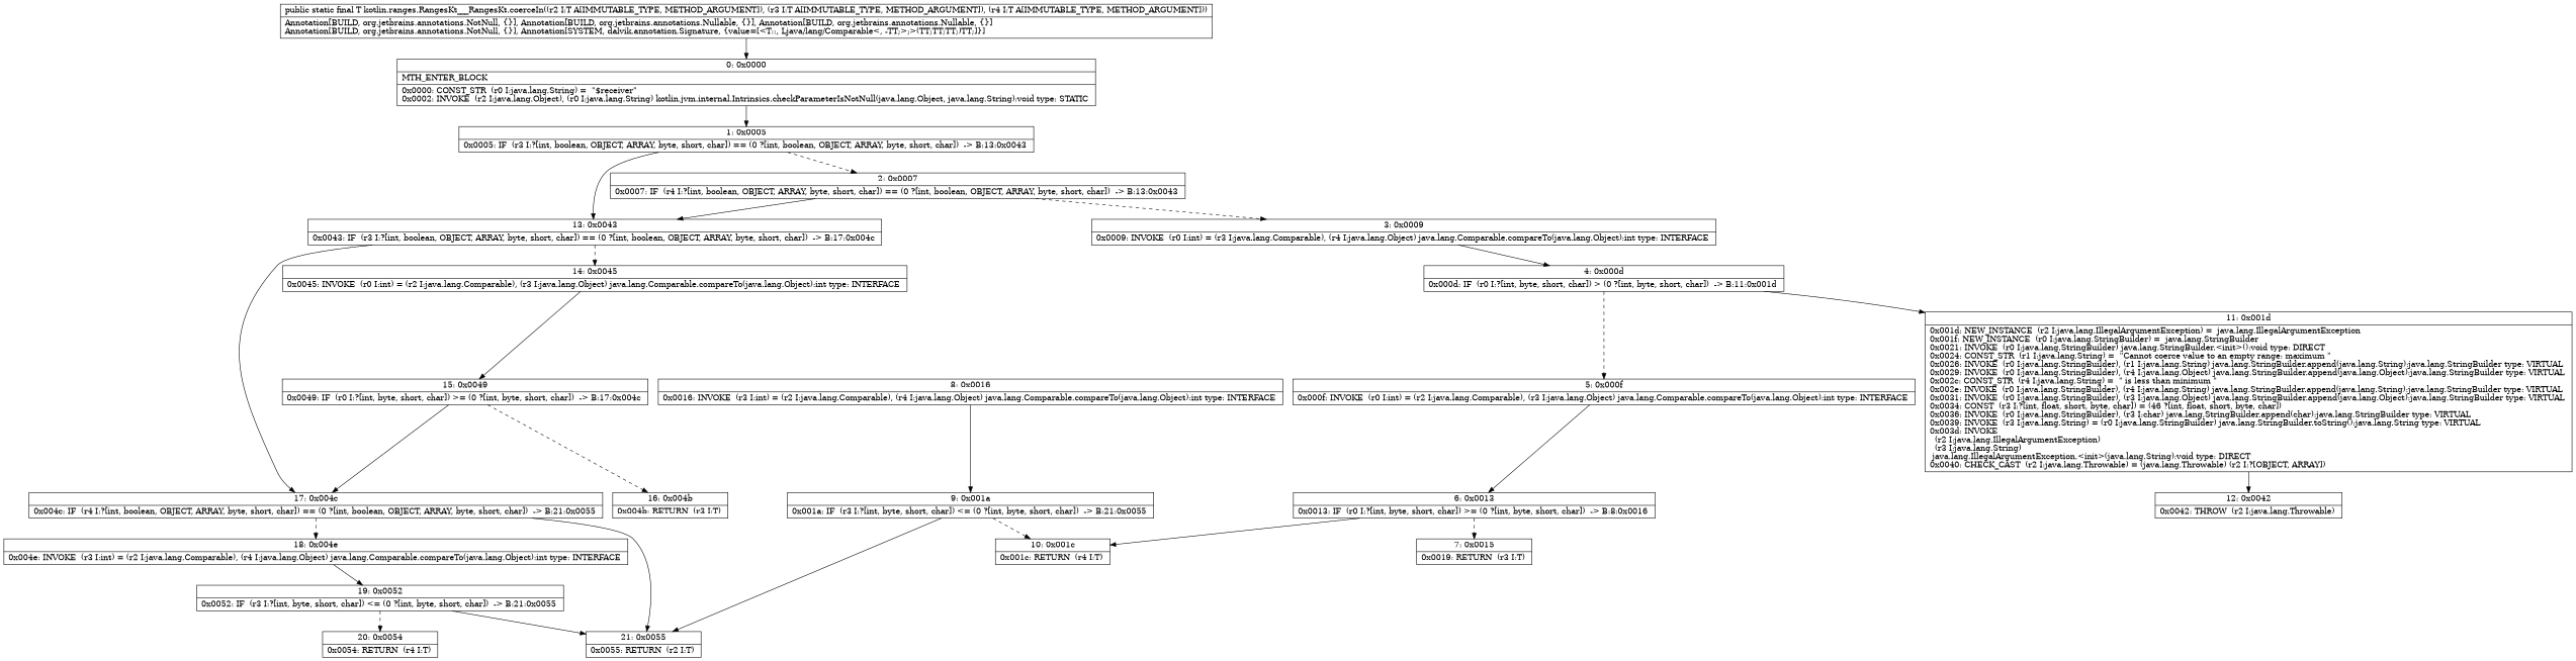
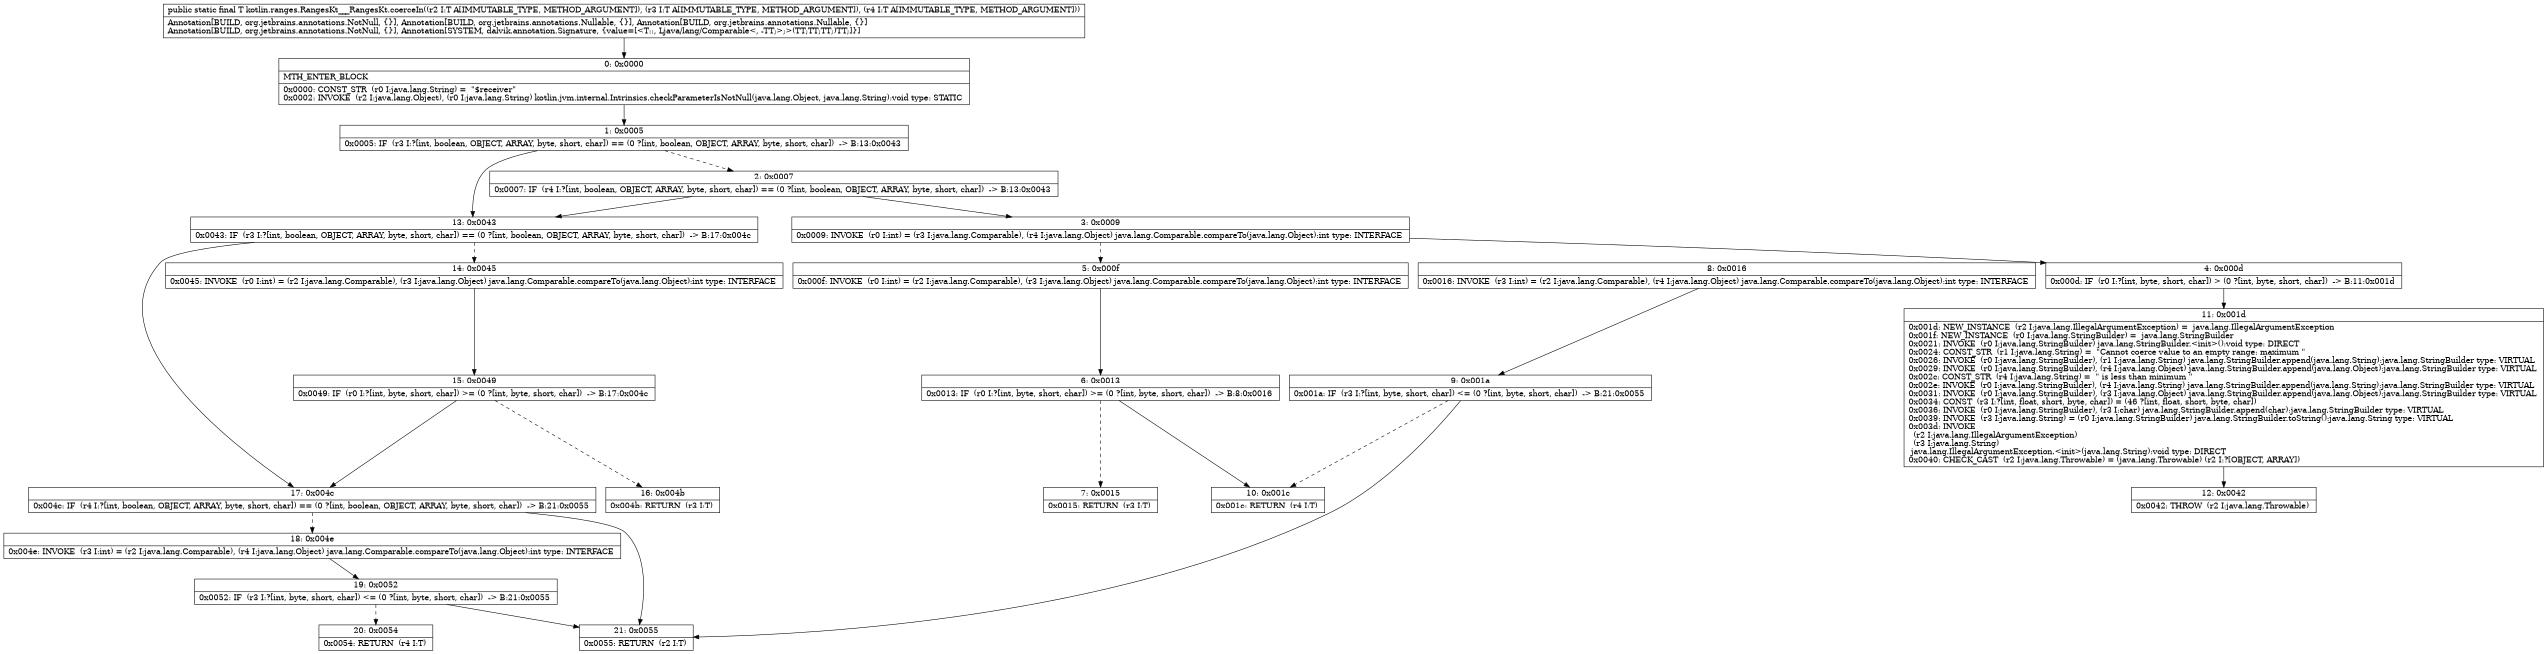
  digraph {
    node [shape=record]
    n1 [label="{0\:\ 0x0000|MTH_ENTER_BLOCK\l|0x0000: CONST_STR  (r0 I:java.lang.String) =  \"$receiver\" \l0x0002: INVOKE  (r2 I:java.lang.Object), (r0 I:java.lang.String) kotlin.jvm.internal.Intrinsics.checkParameterIsNotNull(java.lang.Object, java.lang.String):void type: STATIC \l}"]
    n2 [label="{1\:\ 0x0005|0x0005: IF  (r3 I:?[int, boolean, OBJECT, ARRAY, byte, short, char]) == (0 ?[int, boolean, OBJECT, ARRAY, byte, short, char])  \-\> B:13:0x0043 \l}"]
    n3 [label="{2\:\ 0x0007|0x0007: IF  (r4 I:?[int, boolean, OBJECT, ARRAY, byte, short, char]) == (0 ?[int, boolean, OBJECT, ARRAY, byte, short, char])  \-\> B:13:0x0043 \l}"]
    n4 [label="{13\:\ 0x0043|0x0043: IF  (r3 I:?[int, boolean, OBJECT, ARRAY, byte, short, char]) == (0 ?[int, boolean, OBJECT, ARRAY, byte, short, char])  \-\> B:17:0x004c \l}"]
    n5 [label="{3\:\ 0x0009|0x0009: INVOKE  (r0 I:int) = (r3 I:java.lang.Comparable), (r4 I:java.lang.Object) java.lang.Comparable.compareTo(java.lang.Object):int type: INTERFACE \l}"]
    n6 [label="{14\:\ 0x0045|0x0045: INVOKE  (r0 I:int) = (r2 I:java.lang.Comparable), (r3 I:java.lang.Object) java.lang.Comparable.compareTo(java.lang.Object):int type: INTERFACE \l}"]
    n7 [label="{17\:\ 0x004c|0x004c: IF  (r4 I:?[int, boolean, OBJECT, ARRAY, byte, short, char]) == (0 ?[int, boolean, OBJECT, ARRAY, byte, short, char])  \-\> B:21:0x0055 \l}"]
    n8 [label="{4\:\ 0x000d|0x000d: IF  (r0 I:?[int, byte, short, char]) \> (0 ?[int, byte, short, char])  \-\> B:11:0x001d \l}"]
    n9 [label="{5\:\ 0x000f|0x000f: INVOKE  (r0 I:int) = (r2 I:java.lang.Comparable), (r3 I:java.lang.Object) java.lang.Comparable.compareTo(java.lang.Object):int type: INTERFACE \l}"]
    n10 [label="{11\:\ 0x001d|0x001d: NEW_INSTANCE  (r2 I:java.lang.IllegalArgumentException) =  java.lang.IllegalArgumentException \l0x001f: NEW_INSTANCE  (r0 I:java.lang.StringBuilder) =  java.lang.StringBuilder \l0x0021: INVOKE  (r0 I:java.lang.StringBuilder) java.lang.StringBuilder.\<init\>():void type: DIRECT \l0x0024: CONST_STR  (r1 I:java.lang.String) =  \"Cannot coerce value to an empty range: maximum \" \l0x0026: INVOKE  (r0 I:java.lang.StringBuilder), (r1 I:java.lang.String) java.lang.StringBuilder.append(java.lang.String):java.lang.StringBuilder type: VIRTUAL \l0x0029: INVOKE  (r0 I:java.lang.StringBuilder), (r4 I:java.lang.Object) java.lang.StringBuilder.append(java.lang.Object):java.lang.StringBuilder type: VIRTUAL \l0x002c: CONST_STR  (r4 I:java.lang.String) =  \" is less than minimum \" \l0x002e: INVOKE  (r0 I:java.lang.StringBuilder), (r4 I:java.lang.String) java.lang.StringBuilder.append(java.lang.String):java.lang.StringBuilder type: VIRTUAL \l0x0031: INVOKE  (r0 I:java.lang.StringBuilder), (r3 I:java.lang.Object) java.lang.StringBuilder.append(java.lang.Object):java.lang.StringBuilder type: VIRTUAL \l0x0034: CONST  (r3 I:?[int, float, short, byte, char]) = (46 ?[int, float, short, byte, char]) \l0x0036: INVOKE  (r0 I:java.lang.StringBuilder), (r3 I:char) java.lang.StringBuilder.append(char):java.lang.StringBuilder type: VIRTUAL \l0x0039: INVOKE  (r3 I:java.lang.String) = (r0 I:java.lang.StringBuilder) java.lang.StringBuilder.toString():java.lang.String type: VIRTUAL \l0x003d: INVOKE  \l  (r2 I:java.lang.IllegalArgumentException)\l  (r3 I:java.lang.String)\l java.lang.IllegalArgumentException.\<init\>(java.lang.String):void type: DIRECT \l0x0040: CHECK_CAST  (r2 I:java.lang.Throwable) = (java.lang.Throwable) (r2 I:?[OBJECT, ARRAY]) \l}"]
    n11 [label="{6\:\ 0x0013|0x0013: IF  (r0 I:?[int, byte, short, char]) \>= (0 ?[int, byte, short, char])  \-\> B:8:0x0016 \l}"]
    n12 [label="{12\:\ 0x0042|0x0042: THROW  (r2 I:java.lang.Throwable) \l}"]
-   n13 [label="{7\:\ 0x0015|0x0019: RETURN  (r3 I:T) \l}"]
+   n13 [label="{7\:\ 0x0015|0x0015: RETURN  (r3 I:T) \l}"]
    n14 [label="{10\:\ 0x001c|0x001c: RETURN  (r4 I:T) \l}"]
    n15 [label="{8\:\ 0x0016|0x0016: INVOKE  (r3 I:int) = (r2 I:java.lang.Comparable), (r4 I:java.lang.Object) java.lang.Comparable.compareTo(java.lang.Object):int type: INTERFACE \l}"]
    n16 [label="{9\:\ 0x001a|0x001a: IF  (r3 I:?[int, byte, short, char]) \<= (0 ?[int, byte, short, char])  \-\> B:21:0x0055 \l}"]
    n17 [label="{21\:\ 0x0055|0x0055: RETURN  (r2 I:T) \l}"]
    n18 [label="{15\:\ 0x0049|0x0049: IF  (r0 I:?[int, byte, short, char]) \>= (0 ?[int, byte, short, char])  \-\> B:17:0x004c \l}"]
    n19 [label="{18\:\ 0x004e|0x004e: INVOKE  (r3 I:int) = (r2 I:java.lang.Comparable), (r4 I:java.lang.Object) java.lang.Comparable.compareTo(java.lang.Object):int type: INTERFACE \l}"]
    n20 [label="{16\:\ 0x004b|0x004b: RETURN  (r3 I:T) \l}"]
    n21 [label="{19\:\ 0x0052|0x0052: IF  (r3 I:?[int, byte, short, char]) \<= (0 ?[int, byte, short, char])  \-\> B:21:0x0055 \l}"]
    n22 [label="{20\:\ 0x0054|0x0054: RETURN  (r4 I:T) \l}"]
    n23 [label="{public static final T kotlin.ranges.RangesKt___RangesKt.coerceIn((r2 I:T A[IMMUTABLE_TYPE, METHOD_ARGUMENT]), (r3 I:T A[IMMUTABLE_TYPE, METHOD_ARGUMENT]), (r4 I:T A[IMMUTABLE_TYPE, METHOD_ARGUMENT]))  | Annotation[BUILD, org.jetbrains.annotations.NotNull, \{\}], Annotation[BUILD, org.jetbrains.annotations.Nullable, \{\}], Annotation[BUILD, org.jetbrains.annotations.Nullable, \{\}]\lAnnotation[BUILD, org.jetbrains.annotations.NotNull, \{\}], Annotation[SYSTEM, dalvik.annotation.Signature, \{value=[\<T::, Ljava\/lang\/Comparable\<, \-TT;\>;\>(TT;TT;TT;)TT;]\}]\l}"]
    n1 -> n2
    n2 -> n3 [style=dashed]
    n2 -> n4
    n3 -> n4
-   n3 -> n5 [style=dashed]
+   n3 -> n5 [style=solid]
    n4 -> n6 [style=dashed]
    n4 -> n7
    n5 -> n8
    n6 -> n18
    n7 -> n17
    n7 -> n19 [style=dashed]
-   n8 -> n9 [style=dashed]
+   n5 -> n9 [style=dashed]
    n8 -> n10
    n9 -> n11
    n10 -> n12
    n11 -> n13 [style=dashed]
    n11 -> n14
    n15 -> n16
    n16 -> n14 [style=dashed]
    n16 -> n17
    n18 -> n7
    n18 -> n20 [style=dashed]
    n19 -> n21
    n21 -> n17
    n21 -> n22 [style=dashed]
    n23 -> n1
  }
